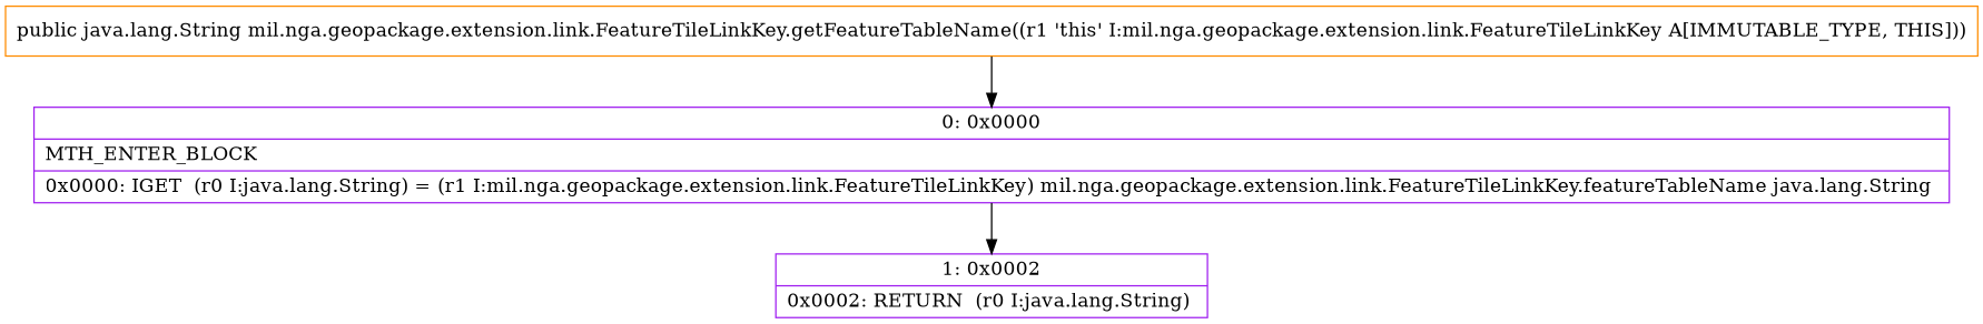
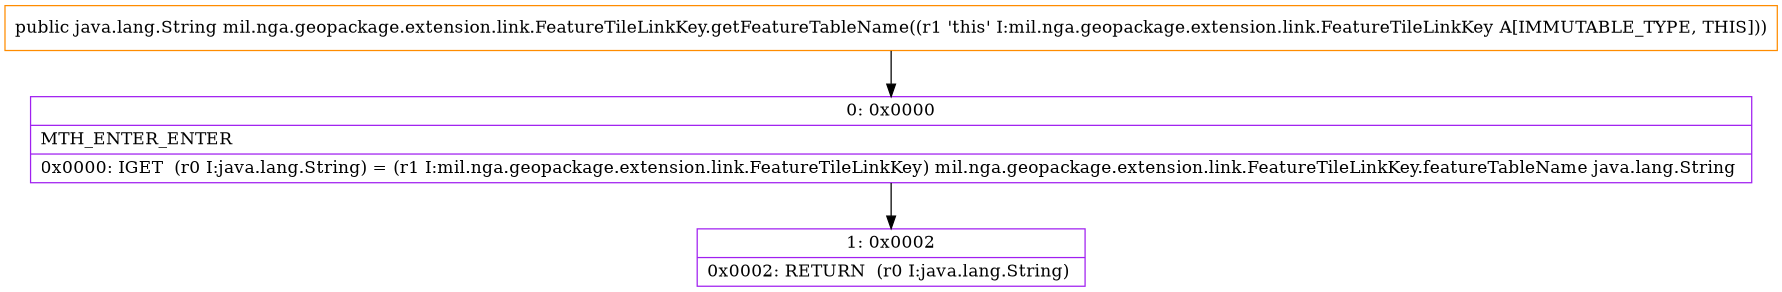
  digraph {
    node [shape=record color=purple]
-   n1 [label="{0\:\ 0x0000|MTH_ENTER_BLOCK\l|0x0000: IGET  (r0 I:java.lang.String) = (r1 I:mil.nga.geopackage.extension.link.FeatureTileLinkKey) mil.nga.geopackage.extension.link.FeatureTileLinkKey.featureTableName java.lang.String \l}"]
+   n1 [label="{0\:\ 0x0000|MTH_ENTER_ENTER\l|0x0000: IGET  (r0 I:java.lang.String) = (r1 I:mil.nga.geopackage.extension.link.FeatureTileLinkKey) mil.nga.geopackage.extension.link.FeatureTileLinkKey.featureTableName java.lang.String \l}"]
    n2 [label="{1\:\ 0x0002|0x0002: RETURN  (r0 I:java.lang.String) \l}"]
    n3 [label="{public java.lang.String mil.nga.geopackage.extension.link.FeatureTileLinkKey.getFeatureTableName((r1 'this' I:mil.nga.geopackage.extension.link.FeatureTileLinkKey A[IMMUTABLE_TYPE, THIS])) }" color=darkorange]
    n1 -> n2
    n3 -> n1
  }
